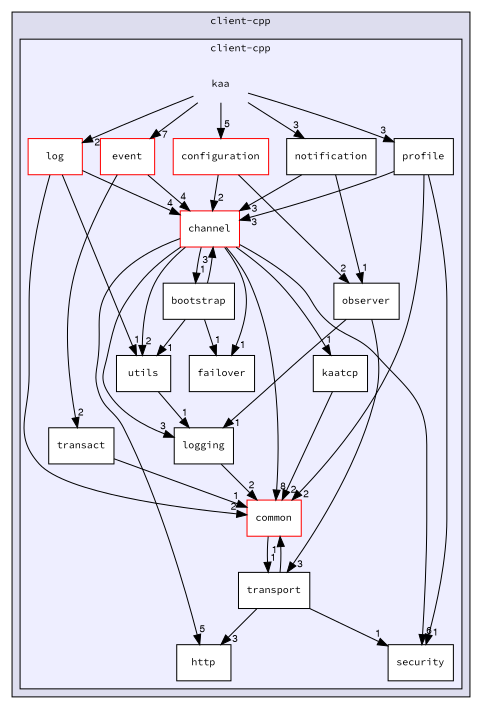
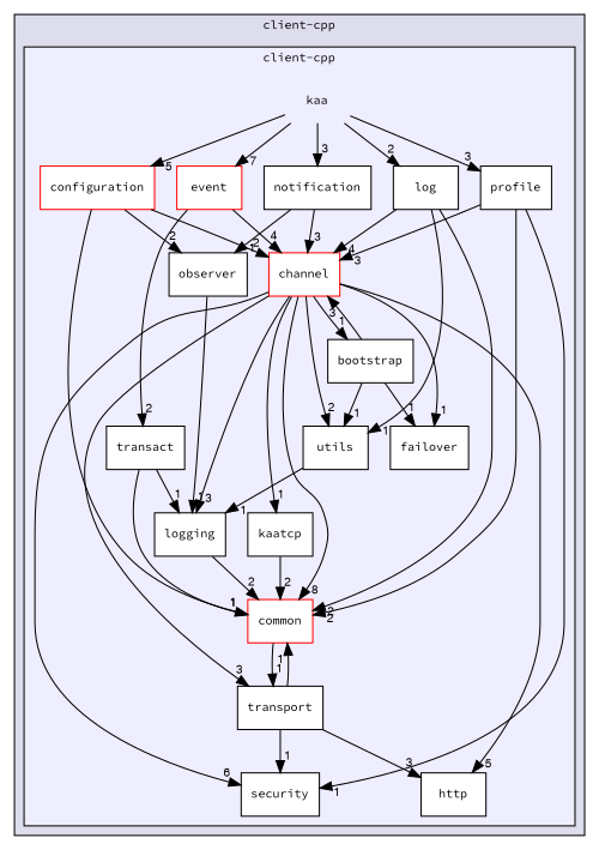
  digraph {
    compound=true
    fontname="Source Code Pro"
    node [fontname="Source Code Pro" fontsize=10 shape=box color=black fillcolor=white style=filled]
    edge [headlabel=1 labeldistance=1.5 labelfontname=FreeSans labelfontsize=10 fontname="Source Code Pro"]
    n1 [label=kaa shape=plaintext color="" fillcolor="" style=""]
    n2 [label=bootstrap]
    n3 [color=red label=channel]
    n4 [color=red label=common]
    n5 [color=red label=configuration]
    n6 [color=red label=event]
    n7 [label=failover]
    n8 [label=http]
    n9 [label=kaatcp]
-   n10 [color=red label=log]
+   n10 [label=log]
    n11 [label=logging]
    n12 [label=notification]
    n13 [label=observer]
    n14 [label=profile]
    n15 [label=security]
    n16 [label=transact]
    n17 [label=transport]
    n18 [label=utils]
    subgraph cluster_1 {
      bgcolor="#ddddee"
      fontsize=10
      label="client-cpp"
      pencolor=black
      subgraph cluster_2 {
        bgcolor="#eeeeff"
        fontsize=10
        pencolor=black
        n1
        n2
        n3
        n4
        n5
        n6
        n7
        n8
        n9
        n10
        n11
        n12
        n13
        n14
        n15
        n16
        n17
        n18
      }
    }
    n1 -> n5 [headlabel=5]
    n1 -> n6 [headlabel=7]
    n1 -> n10 [headlabel=2]
    n1 -> n12 [headlabel=3]
    n1 -> n14 [headlabel=3]
    n2 -> n3 [headlabel=3]
    n2 -> n7
    n2 -> n18
    n3 -> n2
    n3 -> n4 [headlabel=8]
    n3 -> n7
    n3 -> n8 [headlabel=5]
    n3 -> n9
    n3 -> n11 [headlabel=3]
    n3 -> n15 [headlabel=6]
-   n13 -> n17 [headlabel=3]
+   n3 -> n17 [headlabel=3]
    n3 -> n18 [headlabel=2]
    n4 -> n17
    n5 -> n3 [headlabel=2]
+   n5 -> n4
    n5 -> n13 [headlabel=2]
    n6 -> n3 [headlabel=4]
    n6 -> n16 [headlabel=2]
    n9 -> n4 [headlabel=2]
    n10 -> n3 [headlabel=4]
    n10 -> n4 [headlabel=2]
    n10 -> n18
    n11 -> n4 [headlabel=2]
    n12 -> n3 [headlabel=3]
    n12 -> n13
    n13 -> n11
    n14 -> n3 [headlabel=3]
    n14 -> n4 [headlabel=2]
    n14 -> n15
    n16 -> n4
+   n16 -> n11
    n17 -> n4
    n17 -> n8 [headlabel=3]
    n17 -> n15
    n18 -> n11
  }
